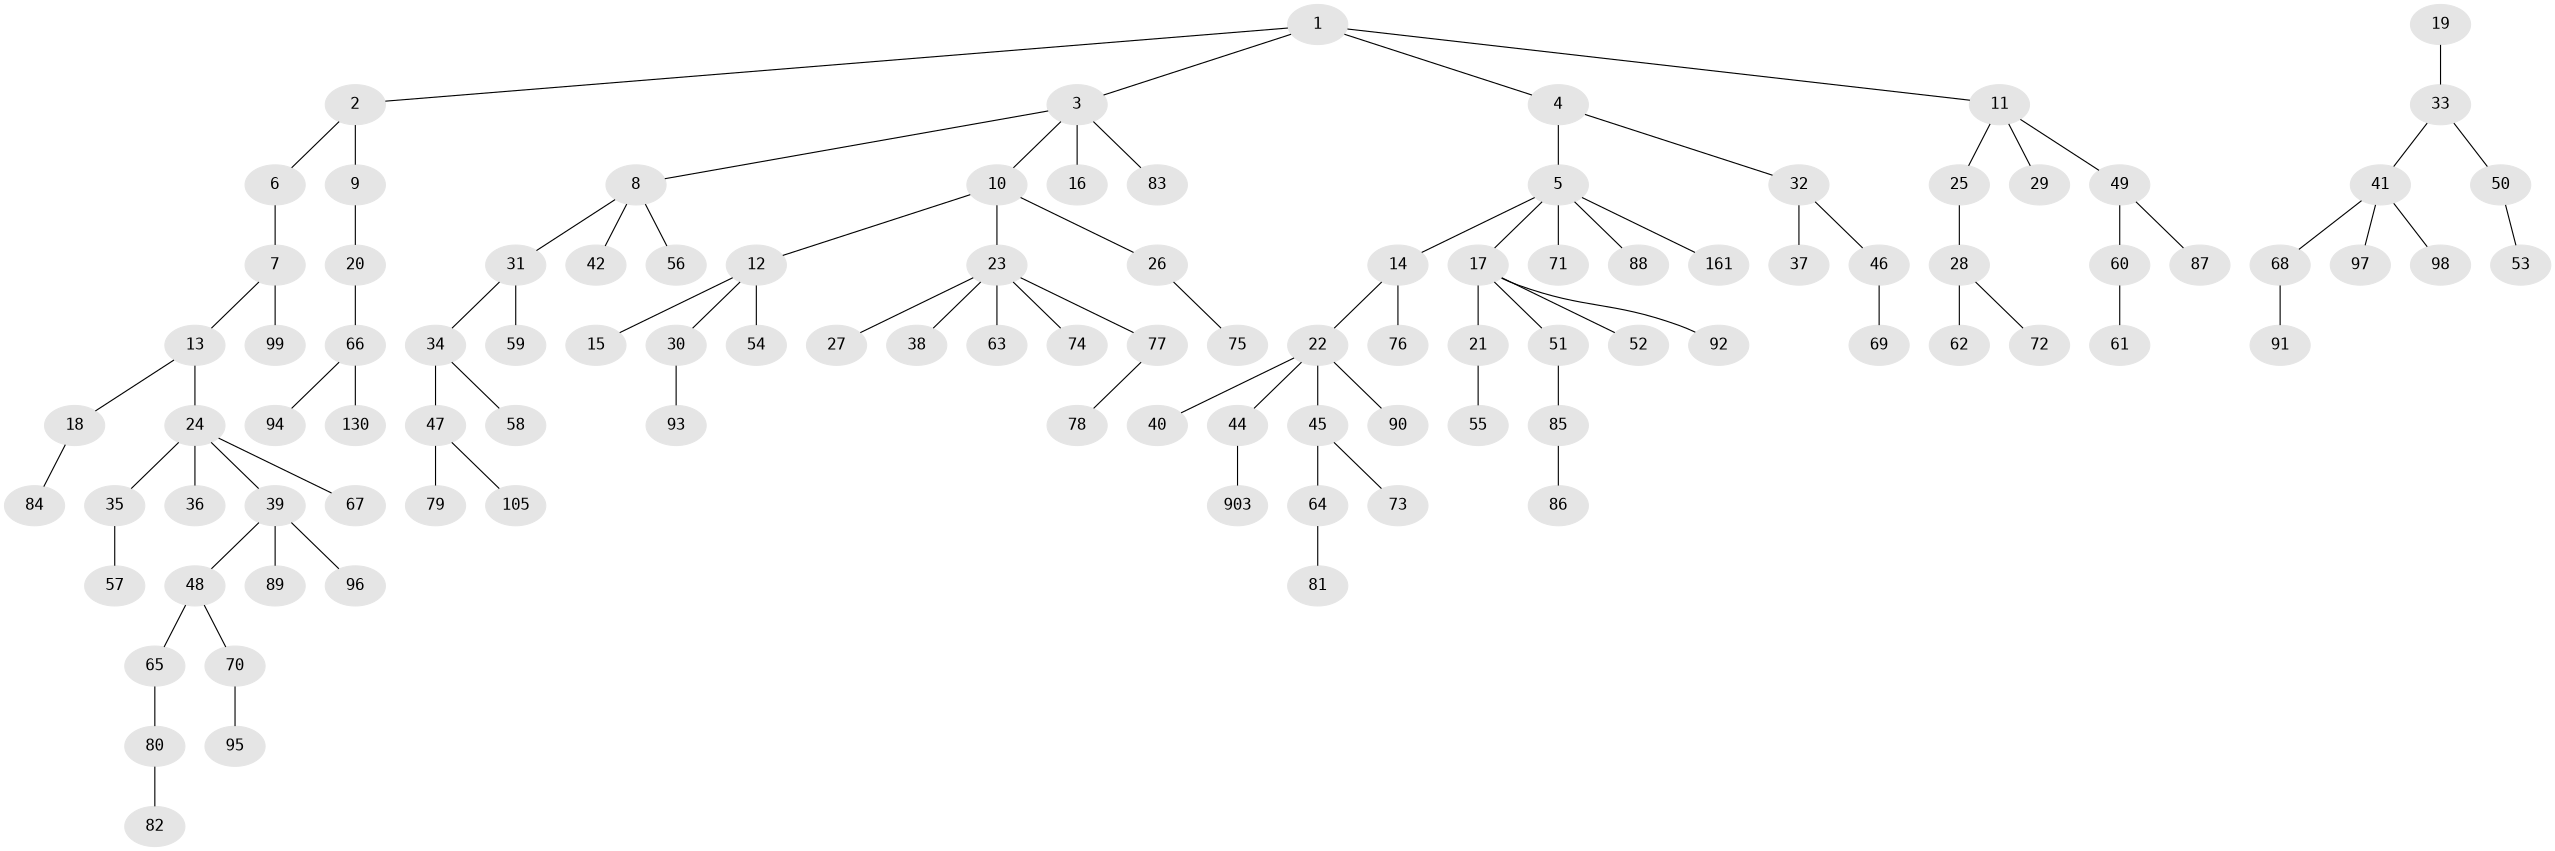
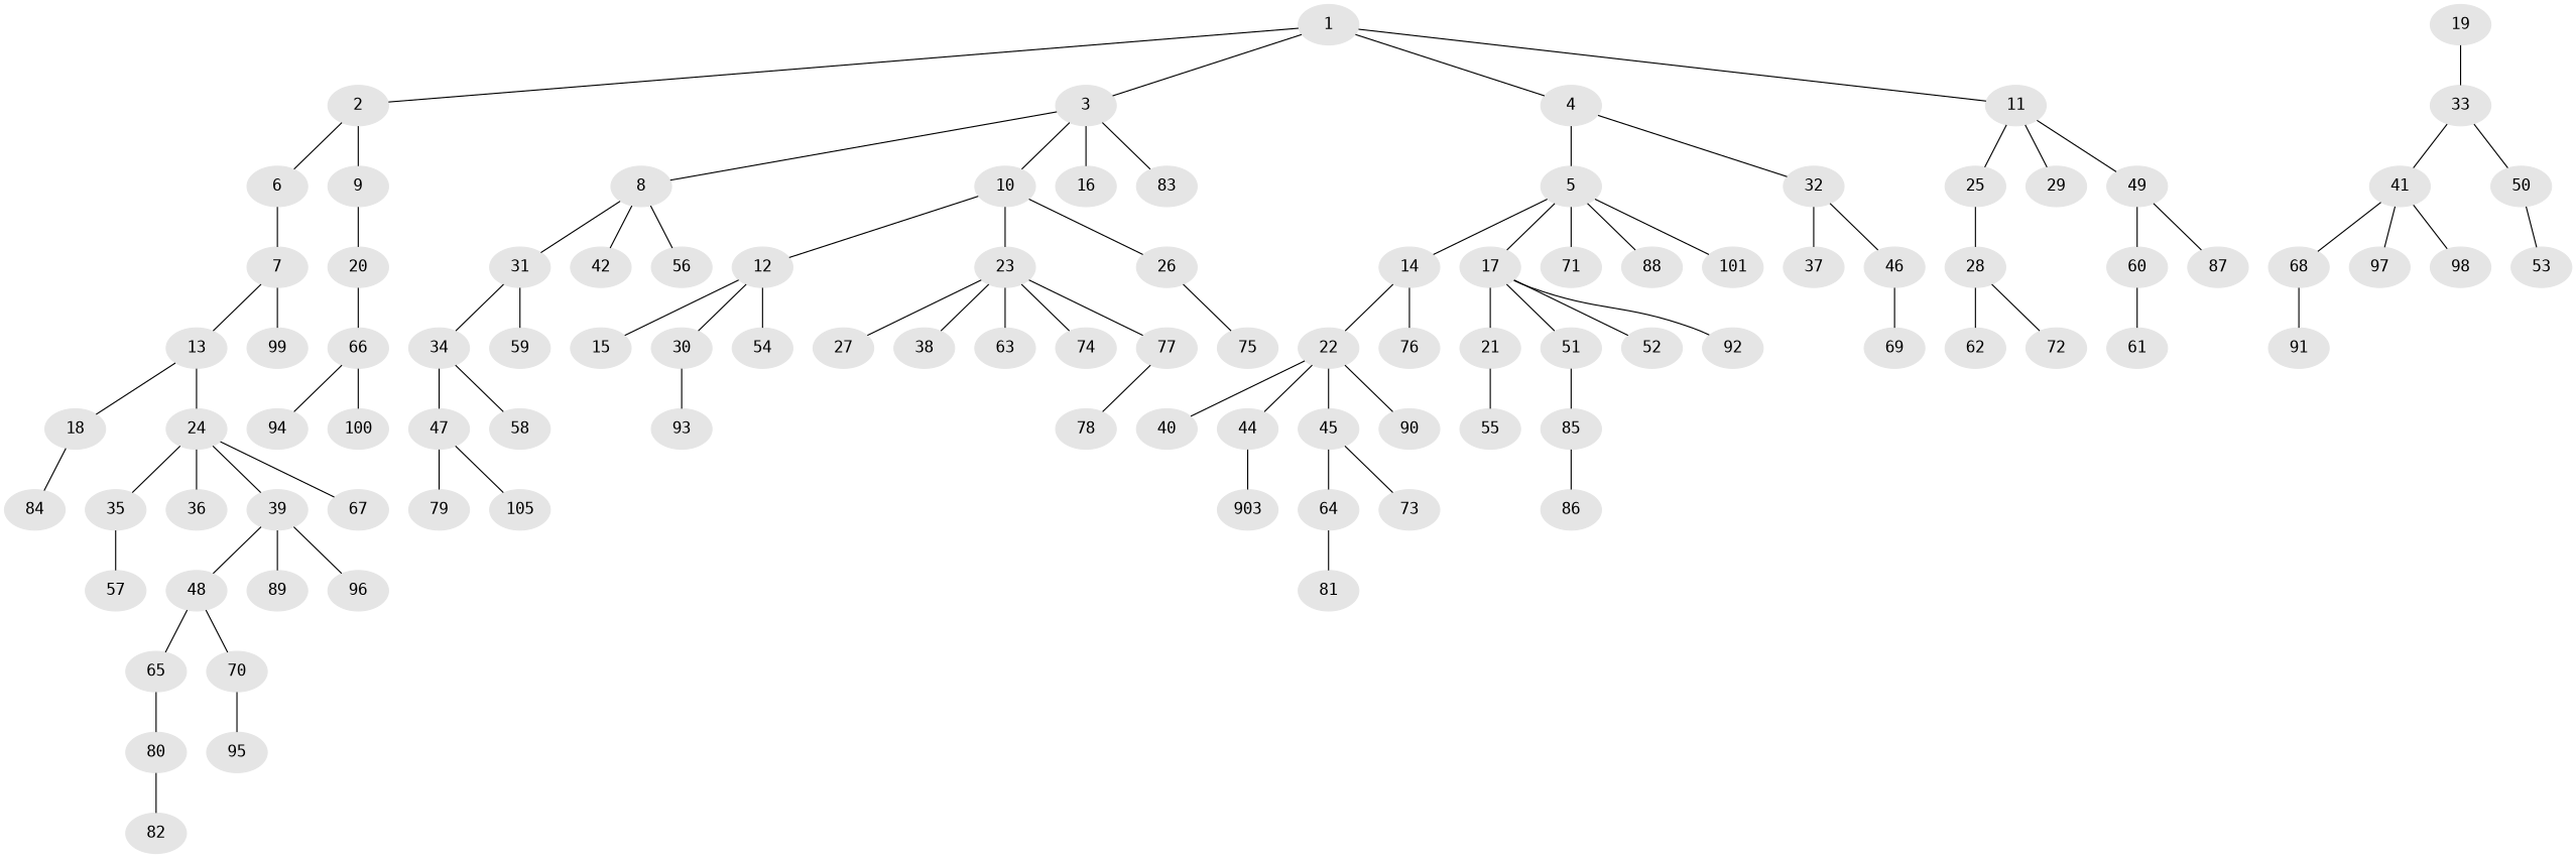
  graph {
    fontname="DejaVu Sans Mono"
    node [color=gray90 fontname="DejaVu Sans Mono" style=filled]
    edge [fontname="DejaVu Sans Mono"]
    1
    2
    3
    4
    11
    6
    9
    8
    10
    16
    83
    5
    32
    25
    29
    49
    7
    20
    31
    42
    56
    12
    23
    26
    14
    17
    71
    88
-   101 [label=161]
+   101
    37
    46
    22
    76
    21
    51
    52
    92
    19
    33
    13
    99
    18
    24
    34
    59
    66
    15
    30
    54
    27
    38
    63
    74
    77
    75
    28
    60
    87
    93
    84
    35
    36
    39
    67
    40
    44
    45
    90
    55
    85
    41
    50
    94
-   100 [label=130]
+   100
    n75 [label=903]
    64
    73
    78
    57
    48
    89
    96
    62
    72
    47
    58
    69
    68
    97
    98
    53
    79
    n93 [label=105]
    65
    70
    91
    81
    80
    95
    61
    86
    82
    1 -- 2
    1 -- 3
    1 -- 4
    1 -- 11
    2 -- 6
    2 -- 9
    3 -- 8
    3 -- 10
    3 -- 16
    3 -- 83
    4 -- 5
    4 -- 32
    11 -- 25
    11 -- 29
    11 -- 49
    6 -- 7
    9 -- 20
    8 -- 31
    8 -- 42
    8 -- 56
    10 -- 12
    10 -- 23
    10 -- 26
    5 -- 14
    5 -- 17
    5 -- 71
    5 -- 88
    5 -- 101
    32 -- 37
    32 -- 46
    25 -- 28
    49 -- 60
    49 -- 87
    7 -- 13
    7 -- 99
    20 -- 66
    31 -- 34
    31 -- 59
    12 -- 15
    12 -- 30
    12 -- 54
    23 -- 27
    23 -- 38
    23 -- 63
    23 -- 74
    23 -- 77
    26 -- 75
    14 -- 22
    14 -- 76
    17 -- 21
    17 -- 51
    17 -- 52
    17 -- 92
    46 -- 69
    22 -- 40
    22 -- 44
    22 -- 45
    22 -- 90
    21 -- 55
    51 -- 85
    19 -- 33
    33 -- 41
    33 -- 50
    13 -- 18
    13 -- 24
    18 -- 84
    24 -- 35
    24 -- 36
    24 -- 39
    24 -- 67
    34 -- 47
    34 -- 58
    66 -- 94
    66 -- 100
    30 -- 93
    77 -- 78
    28 -- 62
    28 -- 72
    60 -- 61
    35 -- 57
    39 -- 48
    39 -- 89
    39 -- 96
    44 -- n75
    45 -- 64
    45 -- 73
    85 -- 86
    41 -- 68
    41 -- 97
    41 -- 98
    50 -- 53
    64 -- 81
    48 -- 65
    48 -- 70
    47 -- 79
    47 -- n93
    68 -- 91
    65 -- 80
    70 -- 95
    80 -- 82
  }
